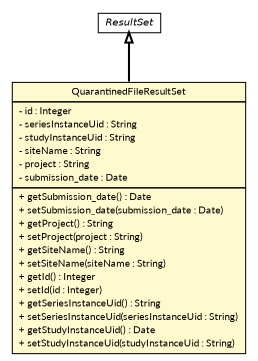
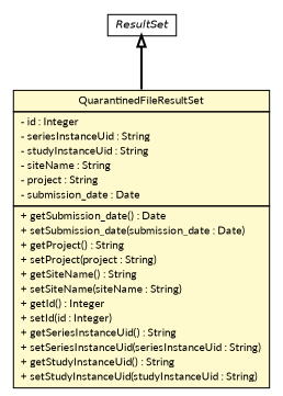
  digraph {
    fontname=Lato
    node [fontcolor=black fontname=Lato fontsize=10.0 shape=plaintext]
-   n1 [label=<<table border="0" cellborder="1" cellspacing="0" cellpadding="2" port="p" bgcolor="lemonChiffon" href="./QuarantinedFileResultSet.html"> 		<tr><td><table border="0" cellspacing="0" cellpadding="1"> 			<tr><td> QuarantinedFileResultSet </td></tr> 		</table></td></tr> 		<tr><td><table border="0" cellspacing="0" cellpadding="1"> 			<tr><td align="left"> - id : Integer </td></tr> 			<tr><td align="left"> - seriesInstanceUid : String </td></tr> 			<tr><td align="left"> - studyInstanceUid : String </td></tr> 			<tr><td align="left"> - siteName : String </td></tr> 			<tr><td align="left"> - project : String </td></tr> 			<tr><td align="left"> - submission_date : Date </td></tr> 		</table></td></tr> 		<tr><td><table border="0" cellspacing="0" cellpadding="1"> 			<tr><td align="left"> + getSubmission_date() : Date </td></tr> 			<tr><td align="left"> + setSubmission_date(submission_date : Date) </td></tr> 			<tr><td align="left"> + getProject() : String </td></tr> 			<tr><td align="left"> + setProject(project : String) </td></tr> 			<tr><td align="left"> + getSiteName() : String </td></tr> 			<tr><td align="left"> + setSiteName(siteName : String) </td></tr> 			<tr><td align="left"> + getId() : Integer </td></tr> 			<tr><td align="left"> + setId(id : Integer) </td></tr> 			<tr><td align="left"> + getSeriesInstanceUid() : String </td></tr> 			<tr><td align="left"> + setSeriesInstanceUid(seriesInstanceUid : String) </td></tr> 			<tr><td align="left"> + getStudyInstanceUid() : Date </td></tr> 			<tr><td align="left"> + setStudyInstanceUid(studyInstanceUid : String) </td></tr> 		</table></td></tr> 		</table>>]
+   n1 [label=<<table border="0" cellborder="1" cellspacing="0" cellpadding="2" port="p" bgcolor="lemonChiffon" href="./QuarantinedFileResultSet.html"> 		<tr><td><table border="0" cellspacing="0" cellpadding="1"> 			<tr><td> QuarantinedFileResultSet </td></tr> 		</table></td></tr> 		<tr><td><table border="0" cellspacing="0" cellpadding="1"> 			<tr><td align="left"> - id : Integer </td></tr> 			<tr><td align="left"> - seriesInstanceUid : String </td></tr> 			<tr><td align="left"> - studyInstanceUid : String </td></tr> 			<tr><td align="left"> - siteName : String </td></tr> 			<tr><td align="left"> - project : String </td></tr> 			<tr><td align="left"> - submission_date : Date </td></tr> 		</table></td></tr> 		<tr><td><table border="0" cellspacing="0" cellpadding="1"> 			<tr><td align="left"> + getSubmission_date() : Date </td></tr> 			<tr><td align="left"> + setSubmission_date(submission_date : Date) </td></tr> 			<tr><td align="left"> + getProject() : String </td></tr> 			<tr><td align="left"> + setProject(project : String) </td></tr> 			<tr><td align="left"> + getSiteName() : String </td></tr> 			<tr><td align="left"> + setSiteName(siteName : String) </td></tr> 			<tr><td align="left"> + getId() : Integer </td></tr> 			<tr><td align="left"> + setId(id : Integer) </td></tr> 			<tr><td align="left"> + getSeriesInstanceUid() : String </td></tr> 			<tr><td align="left"> + setSeriesInstanceUid(seriesInstanceUid : String) </td></tr> 			<tr><td align="left"> + getStudyInstanceUid() : String </td></tr> 			<tr><td align="left"> + setStudyInstanceUid(studyInstanceUid : String) </td></tr> 		</table></td></tr> 		</table>>]
    n2 [label=<<table border="0" cellborder="1" cellspacing="0" cellpadding="2" port="p" href="./ResultSet.html"> 		<tr><td><table border="0" cellspacing="0" cellpadding="1"> 			<tr><td><font face="Helvetica-Oblique"> ResultSet </font></td></tr> 		</table></td></tr> 		</table>>]
    n2 -> n1 [arrowtail=empty dir=back fontname=Lato fontsize=10 headport=p labelfontname=Helvetica labelfontsize=10 tailport=p style=bold]
  }
